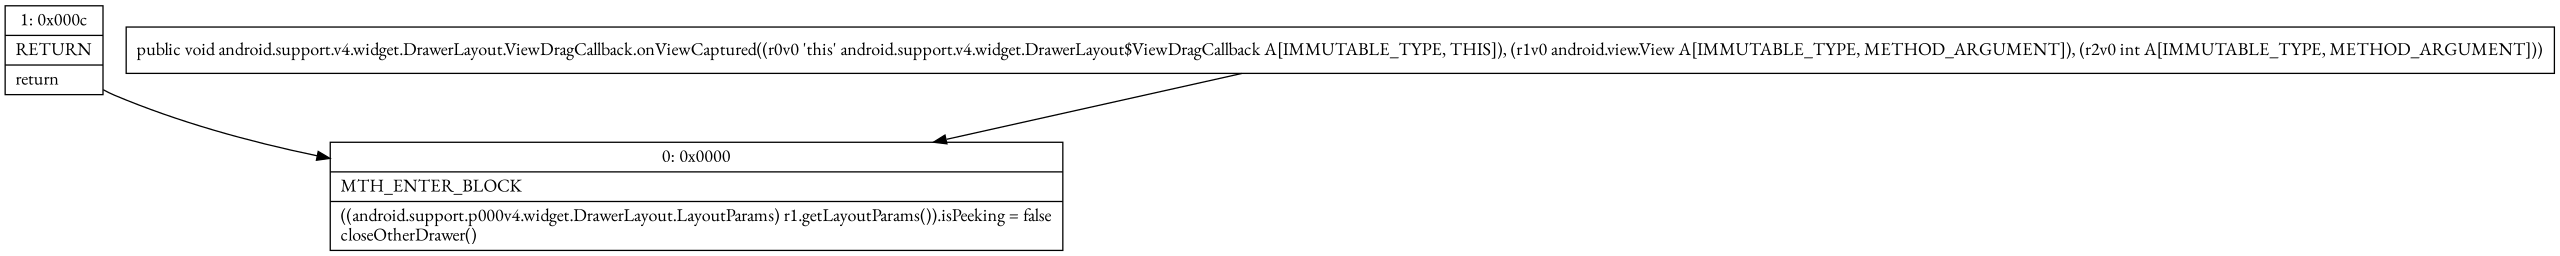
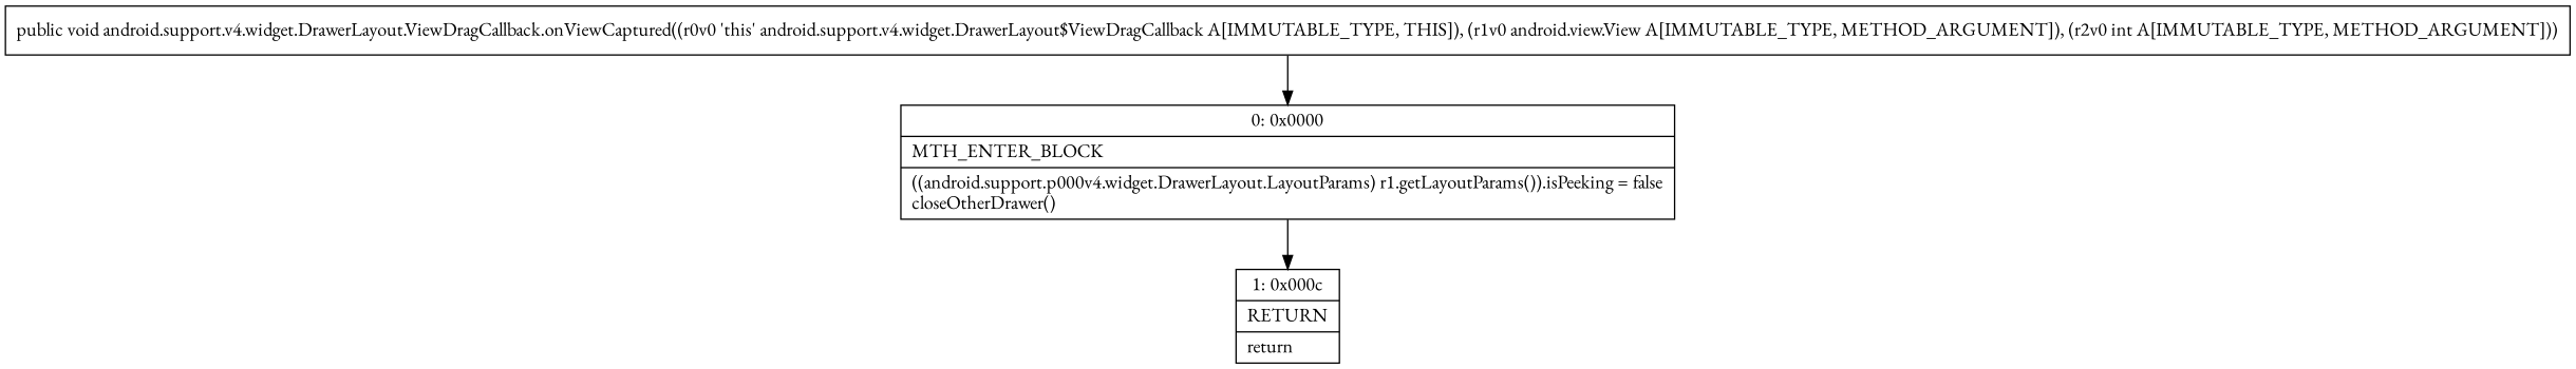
  digraph {
    fontname="EB Garamond"
    node [shape=record fontname="EB Garamond"]
    edge [fontname="EB Garamond"]
    n1 [label="{0\:\ 0x0000|MTH_ENTER_BLOCK\l|((android.support.p000v4.widget.DrawerLayout.LayoutParams) r1.getLayoutParams()).isPeeking = false\lcloseOtherDrawer()\l}"]
    n2 [label="{1\:\ 0x000c|RETURN\l|return\l}"]
    n3 [label="{public void android.support.v4.widget.DrawerLayout.ViewDragCallback.onViewCaptured((r0v0 'this' android.support.v4.widget.DrawerLayout$ViewDragCallback A[IMMUTABLE_TYPE, THIS]), (r1v0 android.view.View A[IMMUTABLE_TYPE, METHOD_ARGUMENT]), (r2v0 int A[IMMUTABLE_TYPE, METHOD_ARGUMENT])) }"]
-   n2 -> n1
+   n1 -> n2
    n3 -> n1
  }
